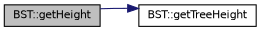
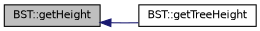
  digraph {
    rankdir=LR
    node [color=black fontname=Helvetica fontsize=10 shape=record style=filled]
    n1 [fillcolor=grey75 fontcolor=black height=0.2 label="BST::getHeight" width=0.4]
    n2 [fillcolor=white height=0.2 label="BST::getTreeHeight" width=0.4]
-   n2 -> n1 [color=midnightblue dir=back fontname=Helvetica fontsize=10 labelfontname=Helvetica labelfontsize=10 style=solid]
+   n1 -> n2 [color=midnightblue dir=back fontname=Helvetica fontsize=10 labelfontname=Helvetica labelfontsize=10 style=solid]
  }
